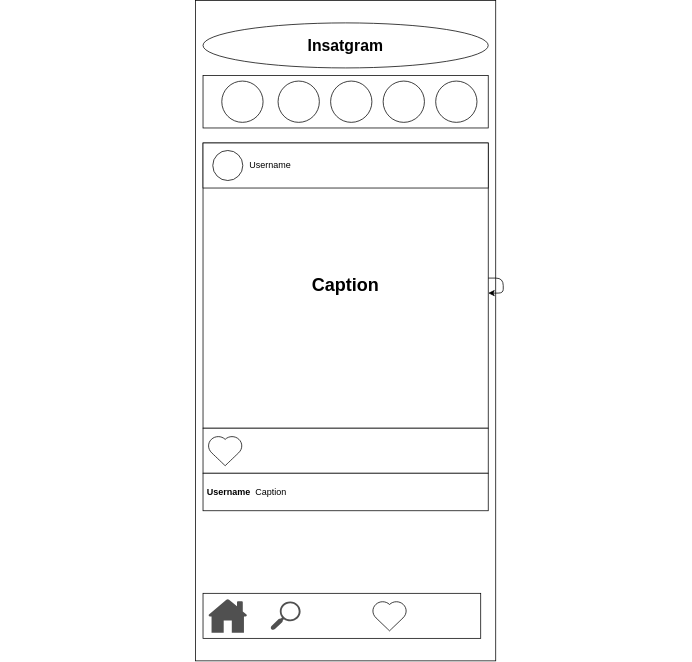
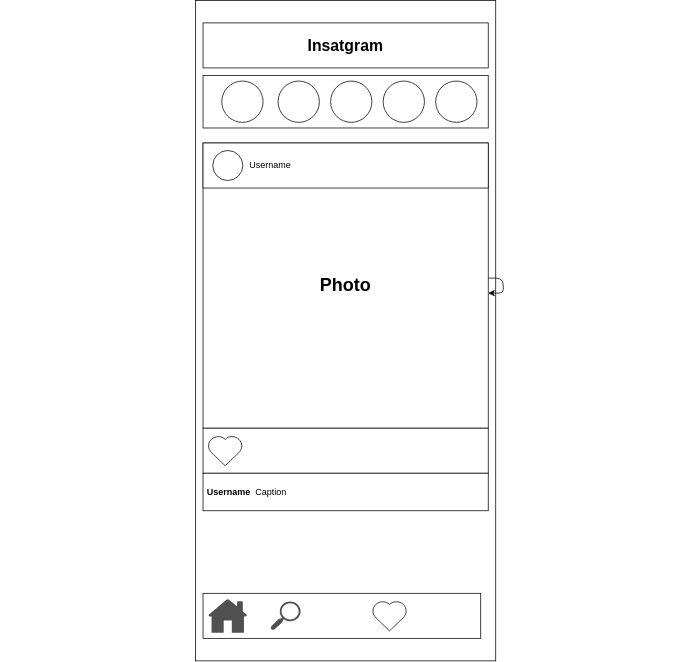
  <mxCell id="0" />
  <mxCell id="1" parent="0" />
  <mxCell id="2" value="" style="whiteSpace=wrap;html=1;rotation=90;" vertex="1" parent="1"><mxGeometry x="20" y="230" width="880" height="400" as="geometry" /></mxCell>
- <mxCell id="3" value="&lt;b&gt;&lt;font style=&quot;font-size: 21px&quot;&gt;Insatgram&lt;/font&gt;&lt;/b&gt;" style="ellipse;whiteSpace=wrap;html=1;" vertex="1" parent="1"><mxGeometry x="270" y="20" width="380" height="60" as="geometry" /></mxCell>
+ <mxCell id="3" value="&lt;b&gt;&lt;font style=&quot;font-size: 21px&quot;&gt;Insatgram&lt;/font&gt;&lt;/b&gt;" style="whiteSpace=wrap;html=1;" vertex="1" parent="1"><mxGeometry x="270" y="20" width="380" height="60" as="geometry" /></mxCell>
  <mxCell id="4" value="" style="whiteSpace=wrap;html=1;" vertex="1" parent="1"><mxGeometry x="270" y="90" width="380" height="70" as="geometry" /></mxCell>
  <mxCell id="5" value="" style="ellipse;whiteSpace=wrap;html=1;aspect=fixed;" vertex="1" parent="1"><mxGeometry x="295" y="97.5" width="55" height="55" as="geometry" /></mxCell>
  <mxCell id="6" value="" style="ellipse;whiteSpace=wrap;html=1;aspect=fixed;" vertex="1" parent="1"><mxGeometry x="370" y="97.5" width="55" height="55" as="geometry" /></mxCell>
  <mxCell id="7" value="" style="ellipse;whiteSpace=wrap;html=1;aspect=fixed;" vertex="1" parent="1"><mxGeometry x="440" y="97.5" width="55" height="55" as="geometry" /></mxCell>
  <mxCell id="8" value="" style="ellipse;whiteSpace=wrap;html=1;aspect=fixed;" vertex="1" parent="1"><mxGeometry x="510" y="97.5" width="55" height="55" as="geometry" /></mxCell>
  <mxCell id="9" value="" style="ellipse;whiteSpace=wrap;html=1;aspect=fixed;" vertex="1" parent="1"><mxGeometry x="580" y="97.5" width="55" height="55" as="geometry" /></mxCell>
- <mxCell id="10" value="&lt;h1&gt;Caption&lt;/h1&gt;" style="whiteSpace=wrap;html=1;aspect=fixed;" vertex="1" parent="1"><mxGeometry x="270" y="180" width="380" height="380" as="geometry" /></mxCell>
+ <mxCell id="10" value="&lt;h1&gt;Photo&lt;/h1&gt;" style="whiteSpace=wrap;html=1;aspect=fixed;" vertex="1" parent="1"><mxGeometry x="270" y="180" width="380" height="380" as="geometry" /></mxCell>
  <mxCell id="11" style="edgeStyle=orthogonalEdgeStyle;orthogonalLoop=1;jettySize=auto;html=1;" edge="1" parent="1" source="10" target="10"><mxGeometry relative="1" as="geometry" /></mxCell>
  <mxCell id="12" value="&amp;nbsp; &amp;nbsp; &amp;nbsp; &amp;nbsp; &amp;nbsp; &amp;nbsp; &amp;nbsp; &amp;nbsp; &amp;nbsp; Username" style="whiteSpace=wrap;html=1;align=left;" vertex="1" parent="1"><mxGeometry x="270" y="180" width="380" height="60" as="geometry" /></mxCell>
  <mxCell id="13" value="" style="ellipse;whiteSpace=wrap;html=1;aspect=fixed;" vertex="1" parent="1"><mxGeometry x="283" y="190" width="40" height="40" as="geometry" /></mxCell>
  <mxCell id="14" value="" style="whiteSpace=wrap;html=1;" vertex="1" parent="1"><mxGeometry x="270" y="560" width="380" height="60" as="geometry" /></mxCell>
  <mxCell id="15" value="" style="verticalLabelPosition=bottom;verticalAlign=top;html=1;shape=mxgraph.basic.heart;" vertex="1" parent="1"><mxGeometry x="276" y="570" width="47" height="40" as="geometry" /></mxCell>
  <mxCell id="16" value="" style="shape=image;html=1;verticalAlign=top;verticalLabelPosition=bottom;labelBackgroundColor=#ffffff;imageAspect=0;aspect=fixed;image=https://cdn0.iconfinder.com/data/icons/simple-darkcon-1/92/chat-128.png;" vertex="1" parent="1"><mxGeometry x="340" y="566" width="48" height="48" as="geometry" /></mxCell>
  <mxCell id="17" value="" style="shape=image;html=1;verticalAlign=top;verticalLabelPosition=bottom;labelBackgroundColor=#ffffff;imageAspect=0;aspect=fixed;image=https://cdn4.iconfinder.com/data/icons/social-network-35/64/telegram-128.png;" vertex="1" parent="1"><mxGeometry x="400" y="560" width="58" height="58" as="geometry" /></mxCell>
  <mxCell id="18" value="" style="shape=image;html=1;verticalAlign=top;verticalLabelPosition=bottom;labelBackgroundColor=#ffffff;imageAspect=0;aspect=fixed;image=https://cdn4.iconfinder.com/data/icons/multimedia-75/512/multimedia-46-128.png;" vertex="1" parent="1"><mxGeometry x="590" y="558" width="60" height="60" as="geometry" /></mxCell>
  <mxCell id="19" value="&amp;nbsp;&lt;b&gt;Username&amp;nbsp; &lt;/b&gt;Caption" style="whiteSpace=wrap;html=1;align=left;" vertex="1" parent="1"><mxGeometry x="270" y="620" width="380" height="50" as="geometry" /></mxCell>
  <mxCell id="20" value="" style="whiteSpace=wrap;html=1;" vertex="1" parent="1"><mxGeometry x="270" y="780" width="370" height="60" as="geometry" /></mxCell>
  <mxCell id="21" value="" style="pointerEvents=1;shadow=0;dashed=0;html=1;strokeColor=none;fillColor=#505050;labelPosition=center;verticalLabelPosition=bottom;verticalAlign=top;outlineConnect=0;align=center;shape=mxgraph.office.concepts.home;" vertex="1" parent="1"><mxGeometry x="277" y="787.5" width="52" height="45" as="geometry" /></mxCell>
  <mxCell id="22" value="" style="pointerEvents=1;shadow=0;dashed=0;html=1;strokeColor=none;fillColor=#505050;labelPosition=center;verticalLabelPosition=bottom;verticalAlign=top;outlineConnect=0;align=center;shape=mxgraph.office.concepts.search;" vertex="1" parent="1"><mxGeometry x="360" y="791" width="40" height="38" as="geometry" /></mxCell>
  <mxCell id="23" value="" style="shape=image;html=1;verticalAlign=top;verticalLabelPosition=bottom;labelBackgroundColor=#ffffff;imageAspect=0;aspect=fixed;image=https://cdn4.iconfinder.com/data/icons/e-commerce-icon-set/48/More-128.png;" vertex="1" parent="1"><mxGeometry x="425" y="788.75" width="42.5" height="42.5" as="geometry" /></mxCell>
  <mxCell id="24" value="" style="verticalLabelPosition=bottom;verticalAlign=top;html=1;shape=mxgraph.basic.heart;" vertex="1" parent="1"><mxGeometry x="495" y="790" width="47" height="40" as="geometry" /></mxCell>
  <mxCell id="25" value="" style="shape=image;html=1;verticalAlign=top;verticalLabelPosition=bottom;labelBackgroundColor=#ffffff;imageAspect=0;aspect=fixed;image=https://cdn2.iconfinder.com/data/icons/circle-icons-1/64/profle-128.png;" vertex="1" parent="1"><mxGeometry x="570" y="788.75" width="38" height="38" as="geometry" /></mxCell>
